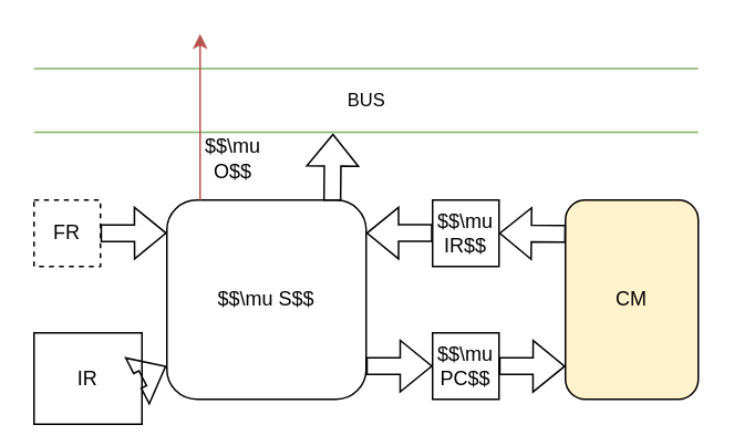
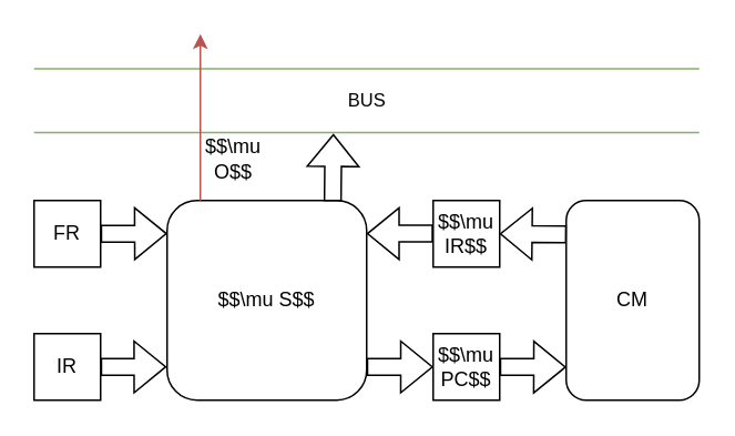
  <mxCell id="0" />
  <mxCell id="1" parent="0" />
  <mxCell id="2" value="$$\mu S$$" style="rounded=1;whiteSpace=wrap;html=1;" vertex="1" parent="1"><mxGeometry x="100" y="120" width="120" height="120" as="geometry" /></mxCell>
- <mxCell id="3" value="IR" style="rounded=0;whiteSpace=wrap;html=1;" vertex="1" parent="1"><mxGeometry x="20" y="200" width="65" height="55" as="geometry" /></mxCell>
+ <mxCell id="3" value="IR" style="rounded=0;whiteSpace=wrap;html=1;" vertex="1" parent="1"><mxGeometry x="20" y="200" width="40" height="40" as="geometry" /></mxCell>
  <mxCell id="4" value="$$\mu PC$$" style="rounded=0;whiteSpace=wrap;html=1;" vertex="1" parent="1"><mxGeometry x="260" y="200" width="40" height="40" as="geometry" /></mxCell>
  <mxCell id="5" value="$$\mu IR$$" style="rounded=0;whiteSpace=wrap;html=1;" vertex="1" parent="1"><mxGeometry x="260" y="120" width="40" height="40" as="geometry" /></mxCell>
- <mxCell id="6" value="CM" style="rounded=1;whiteSpace=wrap;html=1;fillColor=#fff2cc;" vertex="1" parent="1"><mxGeometry x="340" y="120" width="80" height="120" as="geometry" /></mxCell>
+ <mxCell id="6" value="CM" style="rounded=1;whiteSpace=wrap;html=1;" vertex="1" parent="1"><mxGeometry x="340" y="120" width="80" height="120" as="geometry" /></mxCell>
  <mxCell id="7" value="" style="shape=flexArrow;endArrow=classic;html=1;rounded=0;exitX=1;exitY=0.5;exitDx=0;exitDy=0;entryX=0;entryY=0.858;entryDx=0;entryDy=0;entryPerimeter=0;" edge="1" parent="1" source="4"><mxGeometry width="50" height="50" relative="1" as="geometry"><mxPoint x="130" y="240" as="sourcePoint" /><mxPoint x="340" y="220.12" as="targetPoint" /></mxGeometry></mxCell>
  <mxCell id="8" value="" style="shape=flexArrow;endArrow=classic;html=1;rounded=0;exitX=0.003;exitY=0.17;exitDx=0;exitDy=0;exitPerimeter=0;entryX=1;entryY=0.5;entryDx=0;entryDy=0;" edge="1" parent="1" source="6" target="5"><mxGeometry width="50" height="50" relative="1" as="geometry"><mxPoint x="130" y="260" as="sourcePoint" /><mxPoint x="180" y="210" as="targetPoint" /></mxGeometry></mxCell>
  <mxCell id="9" value="" style="shape=flexArrow;endArrow=classic;html=1;rounded=0;exitX=1;exitY=0.857;exitDx=0;exitDy=0;entryX=0;entryY=0.5;entryDx=0;entryDy=0;exitPerimeter=0;" edge="1" parent="1" target="4"><mxGeometry width="50" height="50" relative="1" as="geometry"><mxPoint x="220" y="219.98" as="sourcePoint" /><mxPoint x="220" y="130" as="targetPoint" /></mxGeometry></mxCell>
  <mxCell id="10" value="" style="shape=flexArrow;endArrow=classic;html=1;rounded=0;exitX=1;exitY=0.5;exitDx=0;exitDy=0;entryX=-0.003;entryY=0.833;entryDx=0;entryDy=0;entryPerimeter=0;" edge="1" parent="1" source="3" target="2"><mxGeometry width="50" height="50" relative="1" as="geometry"><mxPoint x="170" y="180" as="sourcePoint" /><mxPoint x="98.68" y="219.98" as="targetPoint" /></mxGeometry></mxCell>
  <mxCell id="11" value="" style="shape=flexArrow;endArrow=classic;html=1;rounded=0;exitX=-0.003;exitY=0.141;exitDx=0;exitDy=0;exitPerimeter=0;entryX=1;entryY=0.5;entryDx=0;entryDy=0;" edge="1" parent="1"><mxGeometry width="50" height="50" relative="1" as="geometry"><mxPoint x="260" y="139.87" as="sourcePoint" /><mxPoint x="220" y="139.87" as="targetPoint" /></mxGeometry></mxCell>
- <mxCell id="12" value="FR" style="rounded=0;whiteSpace=wrap;html=1;dashed=1;" vertex="1" parent="1"><mxGeometry x="20" y="120" width="40" height="40" as="geometry" /></mxCell>
+ <mxCell id="12" value="FR" style="rounded=0;whiteSpace=wrap;html=1;" vertex="1" parent="1"><mxGeometry x="20" y="120" width="40" height="40" as="geometry" /></mxCell>
  <mxCell id="13" value="" style="shape=flexArrow;endArrow=classic;html=1;rounded=0;exitX=1;exitY=0.5;exitDx=0;exitDy=0;entryX=-0.011;entryY=0.857;entryDx=0;entryDy=0;entryPerimeter=0;" edge="1" parent="1" source="12"><mxGeometry width="50" height="50" relative="1" as="geometry"><mxPoint x="61" y="139.87" as="sourcePoint" /><mxPoint x="100" y="139.87" as="targetPoint" /></mxGeometry></mxCell>
  <mxCell id="14" value="$$\mu O$$" style="text;html=1;align=center;verticalAlign=middle;whiteSpace=wrap;rounded=0;" vertex="1" parent="1"><mxGeometry x="110" y="80" width="60" height="30" as="geometry" /></mxCell>
  <mxCell id="15" value="" style="shape=flexArrow;endArrow=classic;html=1;rounded=0;exitX=0.83;exitY=0.004;exitDx=0;exitDy=0;exitPerimeter=0;" edge="1" parent="1" source="2"><mxGeometry width="50" height="50" relative="1" as="geometry"><mxPoint x="220" y="140" as="sourcePoint" /><mxPoint x="200" y="80" as="targetPoint" /></mxGeometry></mxCell>
  <mxCell id="16" value="BUS" style="shape=link;html=1;rounded=0;width=38.438;fillColor=#d5e8d4;strokeColor=#82b366;" edge="1" parent="1"><mxGeometry width="100" relative="1" as="geometry"><mxPoint x="20" y="60" as="sourcePoint" /><mxPoint x="420" y="60" as="targetPoint" /></mxGeometry></mxCell>
  <mxCell id="17" value="" style="endArrow=classic;html=1;rounded=0;fillColor=#f8cecc;strokeColor=#b85450;" edge="1" parent="1"><mxGeometry width="50" height="50" relative="1" as="geometry"><mxPoint x="120" y="120" as="sourcePoint" /><mxPoint x="120" y="20" as="targetPoint" /></mxGeometry></mxCell>
